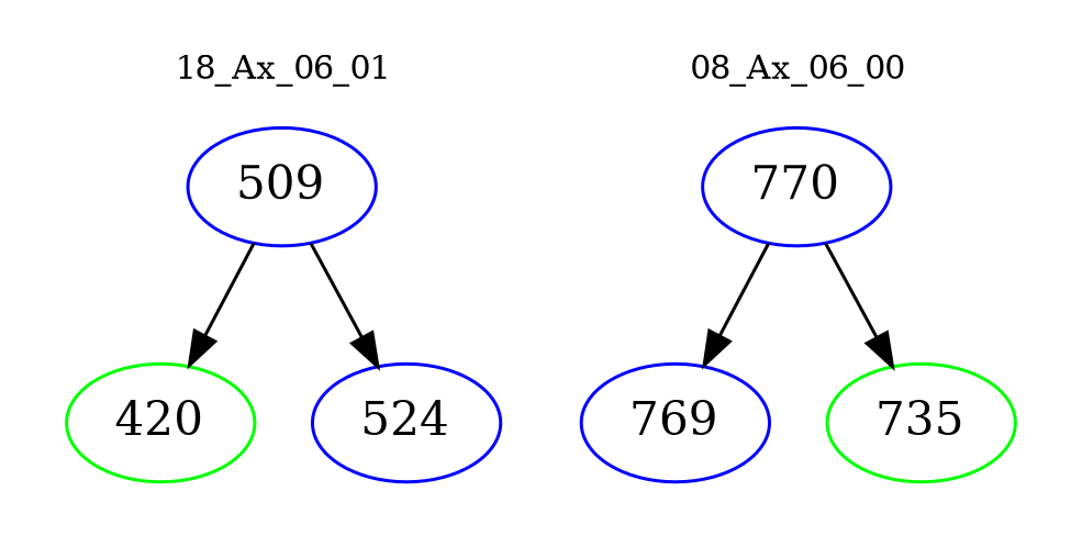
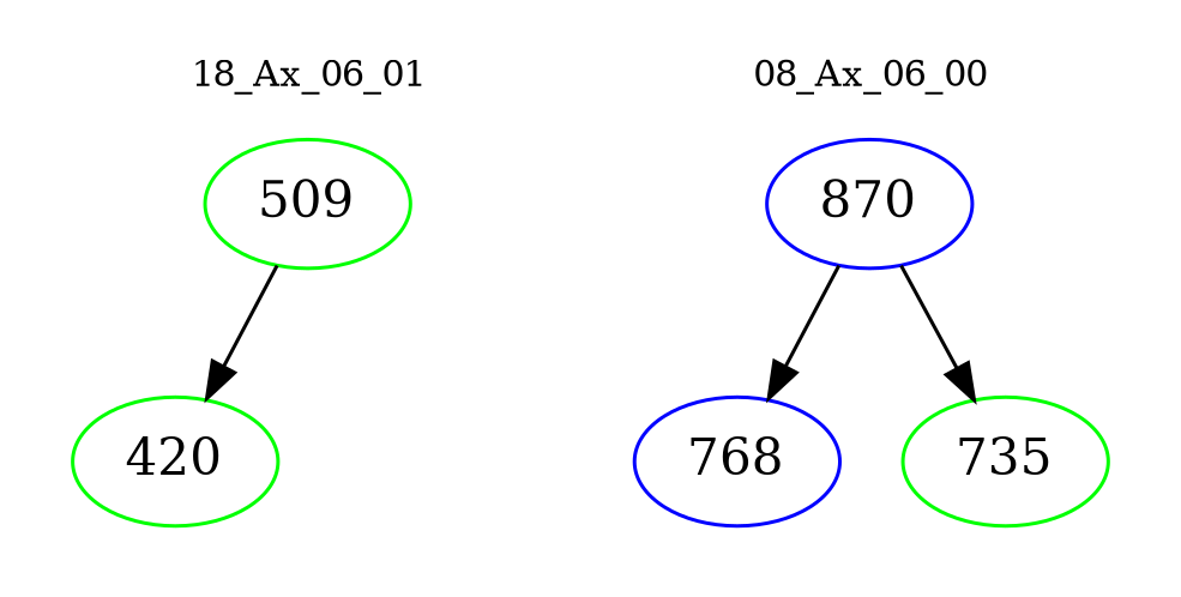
  digraph {
    node [color=blue]
    edge [color=black]
-   n1 [label=509]
+   n1 [color=green label=509]
    n2 [color=green label=420]
-   n3 [label=524]
-   n4 [label=770]
-   n5 [label=769]
+   n4 [label=870]
+   n5 [label=768]
    n6 [color=green label=735]
    subgraph cluster_1 {
      color=white
      fontsize=10
      label="18_Ax_06_01"
      n1
      n2
-     n3
    }
    subgraph cluster_2 {
      color=white
      fontsize=10
      label="08_Ax_06_00"
      n4
      n5
      n6
    }
    n1 -> n2
-   n1 -> n3
    n4 -> n5
    n4 -> n6
  }
